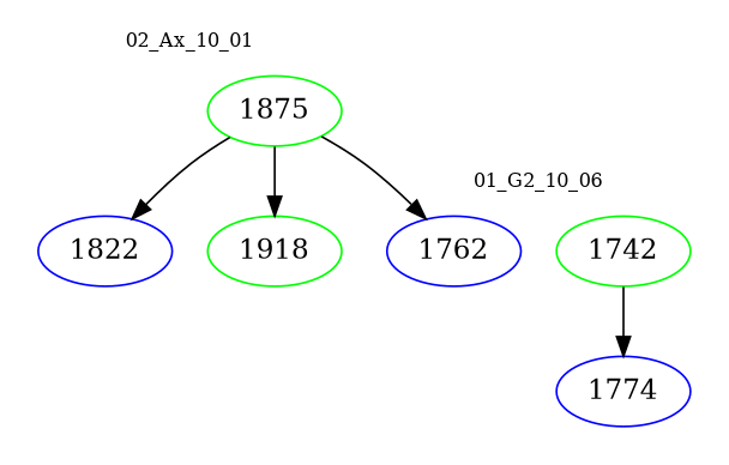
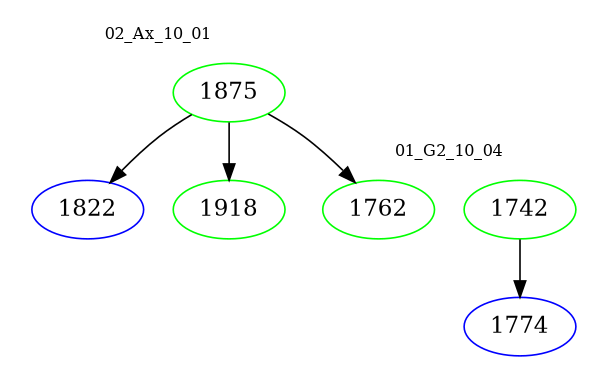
  digraph {
    node [color=green]
    edge [color=black]
    n1 [label=1875]
    n2 [color=blue label=1822]
    n3 [label=1918]
    n4 [label=1742]
-   n5 [color=blue label=1762]
+   n5 [label=1762]
    n6 [color=blue label=1774]
    subgraph cluster_1 {
      color=white
      fontsize=10
      label="02_Ax_10_01"
      n1
      n2
      n3
    }
    subgraph cluster_2 {
      color=white
      fontsize=10
-     label="01_G2_10_06"
+     label="01_G2_10_04"
      n4
      n5
      n6
    }
    n1 -> n2
    n1 -> n3
    n1 -> n5
    n4 -> n6
  }
